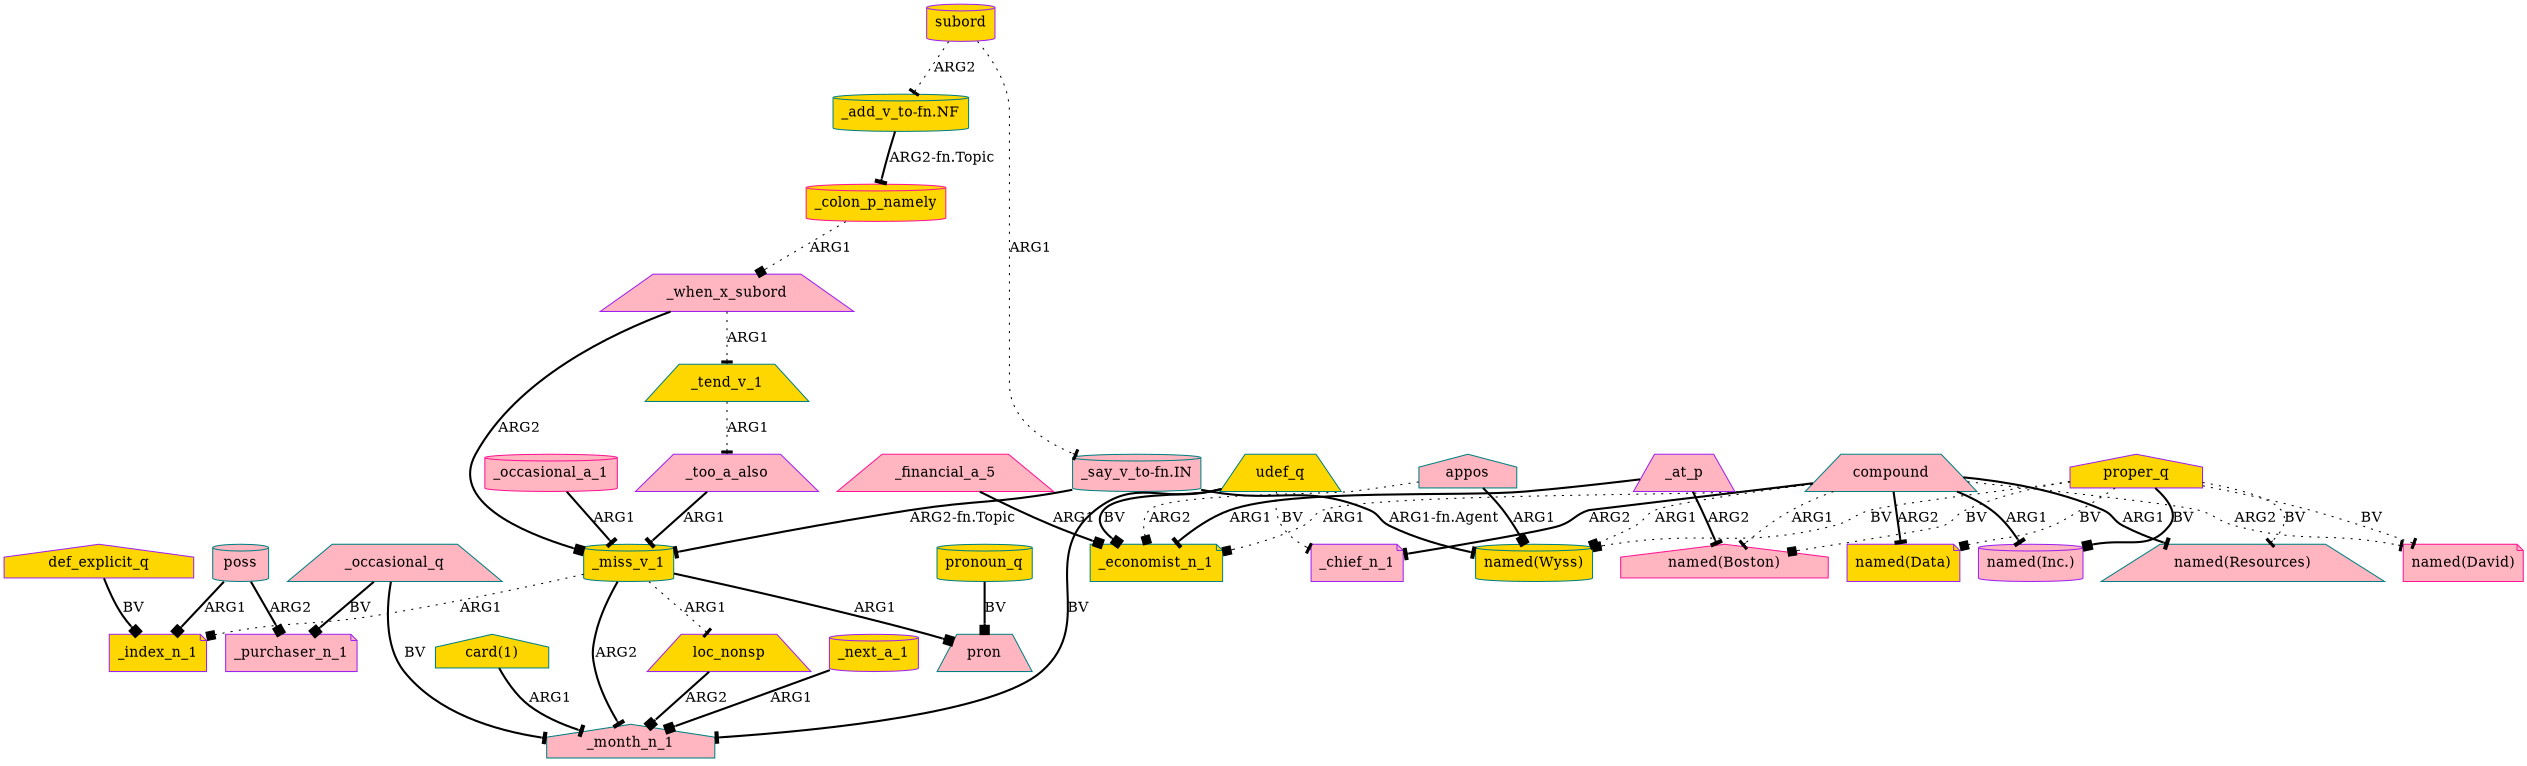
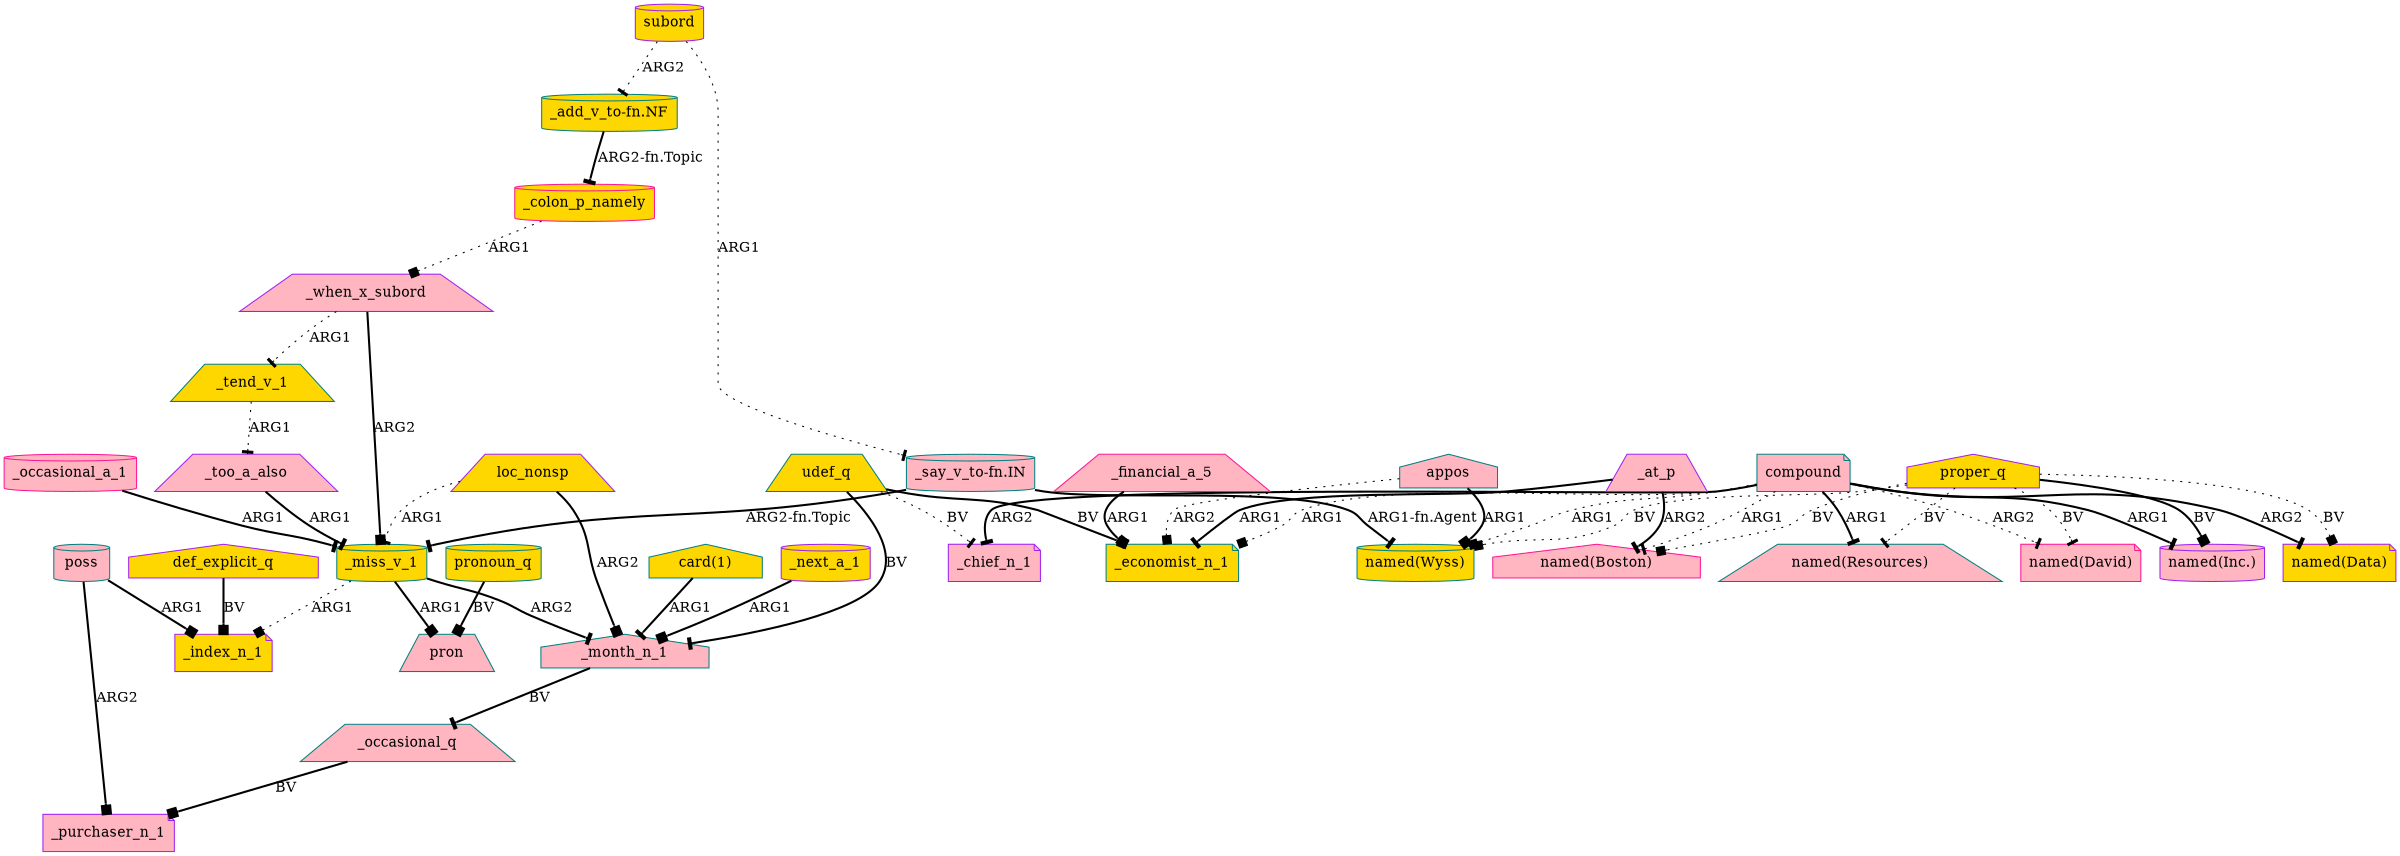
  digraph {
    node [color=teal fillcolor=lightpink shape=cylinder style=filled]
    edge [arrowhead=tee style=bold]
    subord [color=purple fillcolor=gold]
    "_add_v_to-fn.NF" [fillcolor=gold]
    "_say_v_to-fn.IN"
    _colon_p_namely [color=deeppink fillcolor=gold]
    "named(Wyss)" [fillcolor=gold]
    _miss_v_1 [fillcolor=gold]
    _when_x_subord [color=purple shape=trapezium]
-   compound [shape=trapezium]
+   compound [shape=note]
    "named(Resources)" [shape=trapezium]
    "named(Inc.)" [color=purple]
    "named(Boston)" [color=deeppink shape=house]
    _economist_n_1 [fillcolor=gold shape=note]
    _chief_n_1 [color=purple shape=note]
    "named(Data)" [color=purple fillcolor=gold shape=note]
    "named(David)" [color=deeppink shape=note]
    proper_q [color=purple fillcolor=gold shape=house]
    _index_n_1 [color=purple fillcolor=gold shape=note]
    _month_n_1 [shape=house]
    pron [shape=trapezium]
    _tend_v_1 [fillcolor=gold shape=trapezium]
    _too_a_also [color=purple shape=trapezium]
    def_explicit_q [color=purple fillcolor=gold shape=house]
    appos [shape=house]
    "card(1)" [fillcolor=gold shape=house]
    _occasional_a_1 [color=deeppink]
    udef_q [fillcolor=gold shape=trapezium]
    n27 [color=deeppink label=_financial_a_5 shape=trapezium]
    pronoun_q [fillcolor=gold]
    n29 [label=_occasional_q shape=trapezium]
    _purchaser_n_1 [color=purple shape=note]
    _next_a_1 [color=purple fillcolor=gold]
    _at_p [color=purple shape=trapezium]
    poss
    loc_nonsp [color=purple fillcolor=gold shape=trapezium]
    subord -> "_add_v_to-fn.NF" [label=ARG2 style=dotted]
    subord -> "_say_v_to-fn.IN" [label=ARG1 style=dotted]
    "_add_v_to-fn.NF" -> _colon_p_namely [label="ARG2-fn.Topic"]
    "_say_v_to-fn.IN" -> "named(Wyss)" [label="ARG1-fn.Agent"]
    "_say_v_to-fn.IN" -> _miss_v_1 [label="ARG2-fn.Topic"]
    _colon_p_namely -> _when_x_subord [arrowhead=box label=ARG1 style=dotted]
    _miss_v_1 -> _index_n_1 [arrowhead=box label=ARG1 style=dotted]
    _miss_v_1 -> _month_n_1 [label=ARG2]
    _miss_v_1 -> pron [arrowhead=box label=ARG1]
    _when_x_subord -> _miss_v_1 [arrowhead=box label=ARG2]
    _when_x_subord -> _tend_v_1 [label=ARG1 style=dotted]
    compound -> "named(Wyss)" [arrowhead=box label=ARG1 style=dotted]
    compound -> "named(Resources)" [label=ARG1]
    compound -> "named(Inc.)" [label=ARG1]
    compound -> "named(Boston)" [label=ARG1 style=dotted]
    compound -> _economist_n_1 [arrowhead=box label=ARG1 style=dotted]
    compound -> _chief_n_1 [label=ARG2]
    compound -> "named(Data)" [label=ARG2]
    compound -> "named(David)" [label=ARG2 style=dotted]
    proper_q -> "named(Wyss)" [arrowhead=box label=BV style=dotted]
    proper_q -> "named(Resources)" [label=BV style=dotted]
    proper_q -> "named(Inc.)" [arrowhead=box label=BV]
    proper_q -> "named(Boston)" [arrowhead=box label=BV style=dotted]
    proper_q -> "named(Data)" [arrowhead=box label=BV style=dotted]
    proper_q -> "named(David)" [label=BV style=dotted]
    _tend_v_1 -> _too_a_also [label=ARG1 style=dotted]
    _too_a_also -> _miss_v_1 [label=ARG1]
    def_explicit_q -> _index_n_1 [arrowhead=box label=BV]
    appos -> "named(Wyss)" [arrowhead=box label=ARG1]
    appos -> _economist_n_1 [arrowhead=box label=ARG2 style=dotted]
    "card(1)" -> _month_n_1 [label=ARG1]
    _occasional_a_1 -> _miss_v_1 [label=ARG1]
    udef_q -> _economist_n_1 [arrowhead=box label=BV]
    udef_q -> _chief_n_1 [label=BV style=dotted]
    udef_q -> _month_n_1 [label=BV]
    n27 -> _economist_n_1 [arrowhead=box label=ARG1]
    pronoun_q -> pron [arrowhead=box label=BV]
-   n29 -> _month_n_1 [label=BV]
+   _month_n_1 -> n29 [label=BV]
    n29 -> _purchaser_n_1 [arrowhead=box label=BV]
    _next_a_1 -> _month_n_1 [arrowhead=box label=ARG1]
    _at_p -> "named(Boston)" [label=ARG2]
    _at_p -> _economist_n_1 [label=ARG1]
    poss -> _index_n_1 [arrowhead=box label=ARG1]
    poss -> _purchaser_n_1 [arrowhead=box label=ARG2]
-   _miss_v_1 -> loc_nonsp [label=ARG1 style=dotted]
+   loc_nonsp -> _miss_v_1 [label=ARG1 style=dotted]
    loc_nonsp -> _month_n_1 [arrowhead=box label=ARG2]
  }
